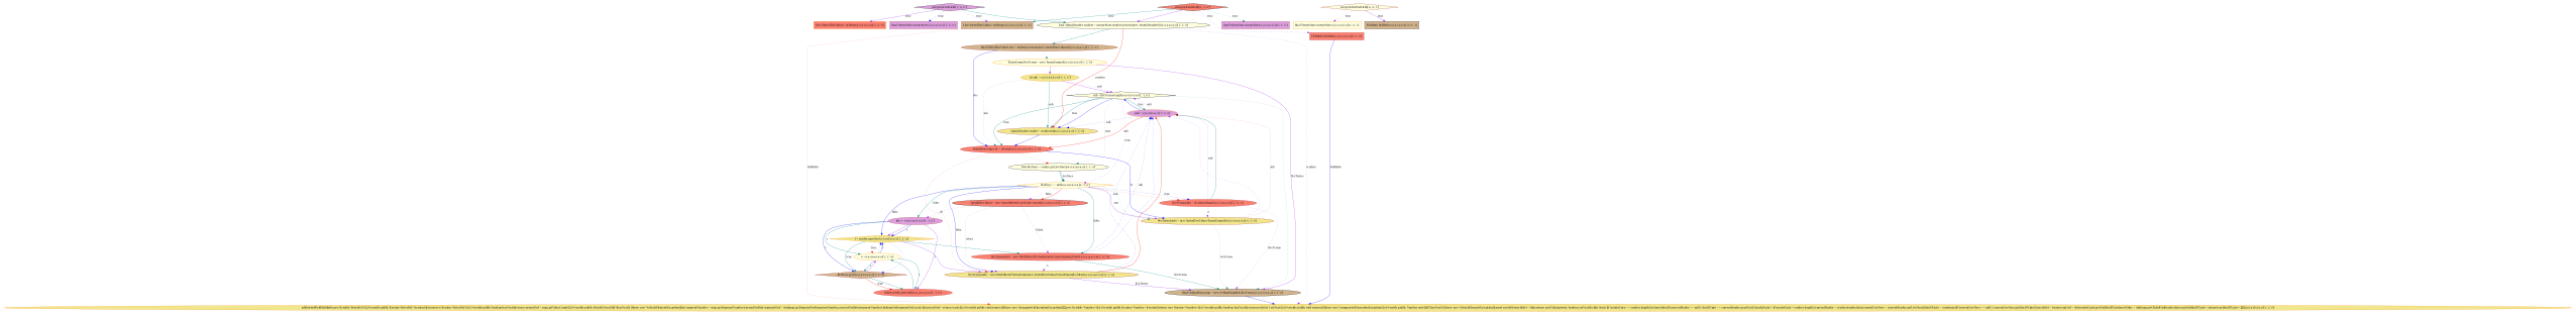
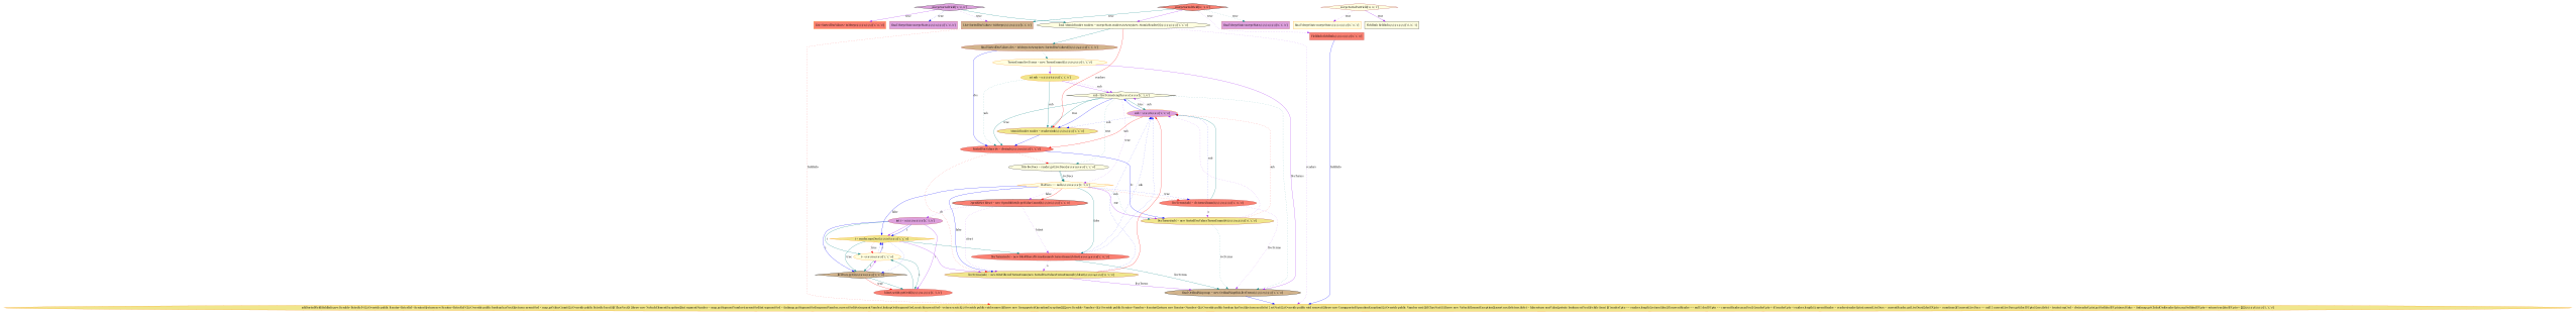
  digraph {
    fontname="Playfair Display"
    node [color=brown fillcolor=lightyellow fontname="Playfair Display" shape=ellipse style=filled]
    edge [color=teal fontname="Playfair Display" style=solid]
    n1 [color=black label="sub < liveTerms.length@@@7@@@['1', '1', '0']" shape=diamond]
    n2 [color=darkorange fillcolor=plum label="sub++@@@8@@@['1', '1', '0']"]
    n3 [fillcolor=khaki label="AtomicReader reader = readers(sub(@@@9@@@['1', '1', '0']"]
    n4 [color=darkorange label="liveDocs == null@@@12@@@['1', '1', '0']" shape=diamond]
    n5 [fillcolor=salmon label="SortedDocValues dv = dvs(sub(@@@10@@@['1', '1', '0']"]
    n6 [color=black fillcolor=tan label="final OrdinalMap map = new OrdinalMap(this,liveTerms)@@@27@@@['1', '1', '0']"]
    n7 [color=black label="Bits liveDocs = reader.getLiveDocs()@@@11@@@['1', '1', '0']"]
    n8 [fillcolor=plum label="int i = 0@@@17@@@['1', '1', '0']"]
    n9 [color=darkorange fillcolor=khaki label="i < reader.maxDoc()@@@18@@@['1', '1', '0']" shape=diamond]
    n10 [color=black fillcolor=salmon label="OpenBitSet bitset = new OpenBitSet(dv.getValueCount())@@@16@@@['1', '1', '0']"]
    n11 [fillcolor=salmon label="liveTerms(sub( = new BitsFilteredTermsEnum(dv.termsEnum(),bitset)@@@24@@@['1', '0', '0']"]
    n12 [fillcolor=khaki label="liveTerms(sub( = new BitsFilteredTermsEnum(new SortedDocValuesTermsEnum(dv),bitset)@@@24@@@['0', '1', '0']"]
    n13 [fillcolor=salmon label="liveTerms(sub( = dv.termsEnum()@@@13@@@['1', '0', '0']"]
    n14 [fillcolor=khaki label="liveTerms(sub( = new SortedDocValuesTermsEnum(dv)@@@13@@@['0', '1', '0']"]
    n15 [color=darkorange fillcolor=khaki label="addSortedField(fieldInfo,new Iterable<BytesRef>(){@Override public Iterator<BytesRef> iterator(){return new Iterator<BytesRef>(){@Override public boolean hasNext(){return currentOrd < map.getValueCount()}@Override public BytesRef next(){if (!hasNext()) {throw new NoSuchElementException()}int segmentNumber = map.getSegmentNumber(currentOrd)int segmentOrd = (int)map.getSegmentOrd(segmentNumber,currentOrd)dvs(segmentNumber(.lookupOrd(segmentOrd,scratch)currentOrd++return scratch}@Override public void remove(){throw new UnsupportedOperationException()}}}},new Iterable<Number>(){@Override public Iterator<Number> iterator(){return new Iterator<Number>(){@Override public boolean hasNext(){return nextIsSet || setNext()}@Override public void remove(){throw new UnsupportedOperationException()}@Override public Number next(){if (!hasNext()) {throw new NoSuchElementException()}assert nextIsSetnextIsSet = falsereturn nextValue}private boolean setNext(){while (true) {if (readerUpto == readers.length) {return false}if (currentReader == null || docIDUpto == currentReader.maxDoc()) {readerUpto++if (readerUpto < readers.length) {currentReader = readers(readerUpto(currentLiveDocs = currentReader.getLiveDocs()}docIDUpto = 0continue}if (currentLiveDocs == null || currentLiveDocs.get(docIDUpto)) {nextIsSet = trueint segOrd = dvs(readerUpto(.getOrd(docIDUpto)nextValue = (int)map.getGlobalOrd(readerUpto,segOrd)docIDUpto++return true}docIDUpto++}}}}})@@@28@@@['1', '1', '0']"]
    n16 [color=darkorange label="i++@@@19@@@['1', '1', '0']"]
    n17 [fillcolor=salmon label="bitset.set(dv.getOrd(i))@@@21@@@['1', '1', '0']"]
-   n18 [fillcolor=tan label="liveDocs.get(i)@@@20@@@['1', '1', '0']" shape=diamond]
+   n18 [color=black fillcolor=tan label="liveDocs.get(i)@@@20@@@['1', '1', '0']" shape=diamond]
    n19 [color=darkorange label="final MergeState mergeState@@@2@@@['0', '0', '1']" shape=box]
    n20 [color=darkorange label="TermsEnum liveTerms = new TermsEnum((((@@@5@@@['1', '1', '0']"]
    n21 [color=darkorange fillcolor=khaki label="int sub = 0@@@6@@@['1', '1', '0']"]
    n22 [color=black fillcolor=plum label="mergeSortedField['1', '0', '0']" shape=diamond]
    n23 [color=darkorange fillcolor=salmon label="List<SortedDocValues> toMerge@@@2@@@['1', '0', '0']" shape=box]
    n24 [color=black label="final AtomicReader readers = mergeState.readers.toArray(new AtomicReader(((()@@@3@@@['1', '1', '0']"]
    n25 [fillcolor=tan label="List<SortedDocValues> toMerge@@@2@@@['1', '1', '0']" shape=box]
    n26 [fillcolor=plum label="final MergeState mergeState@@@2@@@['1', '0', '0']" shape=box]
    n27 [fillcolor=tan label="final SortedDocValues dvs = toMerge.toArray(new SortedDocValues(((()@@@4@@@['1', '1', '0']"]
-   n28 [color=black fillcolor=tan label="FieldInfo fieldInfo@@@2@@@['0', '0', '1']" shape=box]
+   n28 [color=black label="FieldInfo fieldInfo@@@2@@@['0', '0', '1']" shape=box]
    n29 [color=black fillcolor=salmon label="mergeSortedField['0', '1', '0']" shape=diamond]
    n30 [fillcolor=salmon label="FieldInfo fieldInfo@@@2@@@['0', '1', '0']" shape=box]
    n31 [fillcolor=plum label="final MergeState mergeState@@@2@@@['0', '1', '0']" shape=box]
    n32 [label="mergeSortedSetField['0', '0', '1']" shape=diamond]
    n1 -> n2 [label=true]
    n1 -> n3 [label=true]
    n1 -> n3 [color=blue]
    n1 -> n4 [color=purple label=true style=dotted]
    n1 -> n5 [label=true]
    n1 -> n6 [style=dotted]
    n1 -> n7 [label=true style=dotted]
    n2 -> n1 [color=purple label=sub style=dotted]
    n2 -> n1 [color=blue]
    n2 -> n3 [color=blue label=sub style=dotted]
    n2 -> n5 [color=red label=sub]
    n3 -> n5 [color=blue]
-   n4 -> n8 [label=false]
    n4 -> n9 [color=blue label=false]
    n4 -> n10 [color=purple label=false style=dotted]
    n4 -> n10 [color=red]
    n4 -> n11 [label=false]
    n4 -> n12 [color=blue label=false]
    n4 -> n13 [color=blue label=true style=dotted]
    n4 -> n13 [color=red style=dotted]
    n4 -> n14 [style=dotted]
    n4 -> n14 [color=purple label=true]
    n5 -> n7 [color=red style=dotted]
    n5 -> n12 [color=red label=dv style=dotted]
    n5 -> n14 [color=blue label=dv]
    n6 -> n15 [color=blue]
    n7 -> n4
    n7 -> n4 [label=liveDocs]
    n8 -> n9 [color=purple]
    n8 -> n9 [color=blue label=i]
    n8 -> n16 [label=i]
    n8 -> n17 [color=purple label=i]
    n8 -> n18 [color=blue label=i]
    n9 -> n11
    n9 -> n12 [color=purple]
    n9 -> n16 [color=red label=true style=dotted]
    n9 -> n18 [label=true]
    n9 -> n18 [color=blue style=dotted]
    n10 -> n8 [color=purple style=dotted]
    n10 -> n11 [color=purple label=bitset style=dotted]
    n10 -> n12 [color=purple label=bitset style=dotted]
    n11 -> n2 [color=blue label=sub style=dotted]
    n11 -> n2 [color=blue style=dotted]
    n11 -> n6 [label=liveTerms]
    n11 -> n12 [color=purple label=0 style=dotted]
    n12 -> n2 [color=blue label=sub style=dotted]
    n12 -> n2 [color=red]
    n12 -> n6 [color=purple label=liveTerms]
    n13 -> n2 [color=blue label=sub style=dotted]
    n13 -> n2
    n13 -> n6 [color=purple label=liveTerms style=dotted]
    n13 -> n14 [color=purple label=0 style=dotted]
    n14 -> n2 [color=purple style=dotted]
    n14 -> n2 [color=red label=sub style=dotted]
    n14 -> n6 [label=liveTerms style=dotted]
    n16 -> n9 [color=blue style=dotted]
    n16 -> n9 [color=blue label=i]
    n16 -> n17 [label=i]
    n16 -> n18 [label=i]
    n17 -> n16
    n18 -> n16 [color=purple]
    n18 -> n17
    n18 -> n17 [color=red label=true]
    n20 -> n6 [color=purple label=liveTerms]
    n20 -> n21 [color=purple]
    n21 -> n1 [color=purple]
    n21 -> n1 [color=purple label=sub style=dotted]
    n21 -> n3 [label=sub]
    n21 -> n5 [label=sub style=dotted]
    n22 -> n23 [color=purple label=true]
    n22 -> n24
    n22 -> n25 [color=purple label=true style=dotted]
    n22 -> n26 [color=blue label=true style=dotted]
    n24 -> n3 [color=red label=readers]
    n24 -> n15 [color=purple label=readers style=dotted]
    n24 -> n27
    n25 -> n15 [color=red label=fieldInfo style=dotted]
    n27 -> n5 [color=blue label=dvs]
    n27 -> n20 [style=dotted]
    n29 -> n24 [color=purple]
    n29 -> n25 [label=true]
    n29 -> n30 [color=purple label=true style=dotted]
    n29 -> n31 [label=true style=dotted]
    n30 -> n15 [color=blue label=fieldInfo]
    n32 -> n19 [color=purple label=true style=dotted]
    n32 -> n28 [color=purple label=true]
  }
